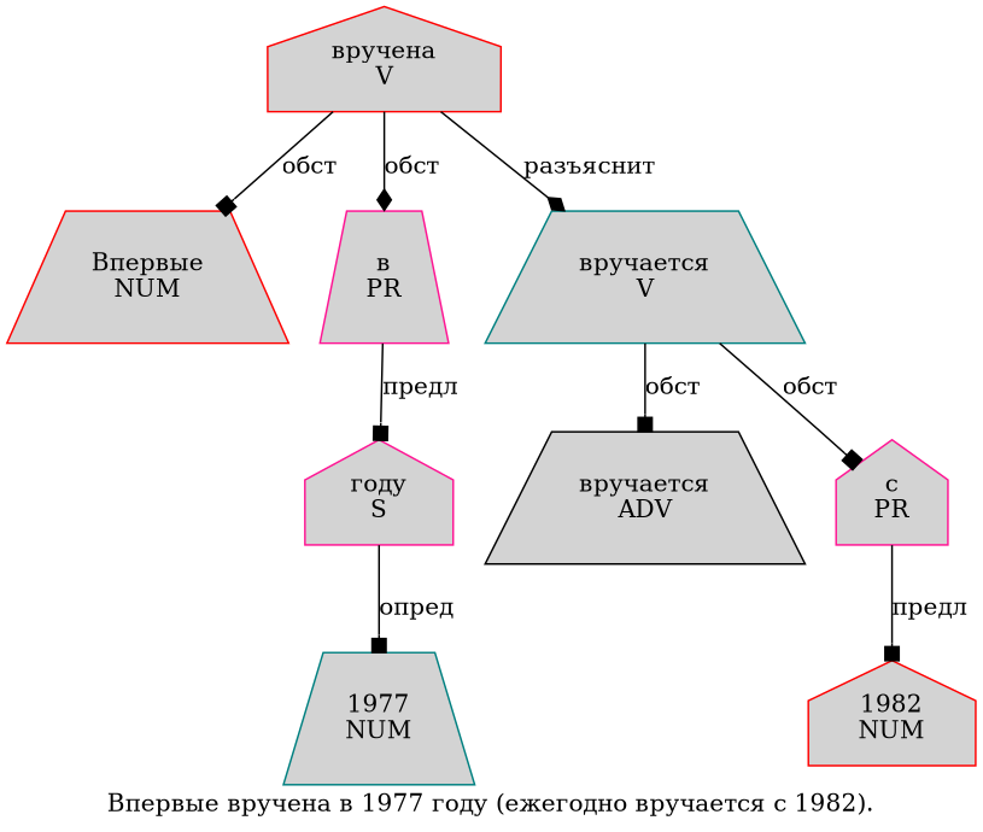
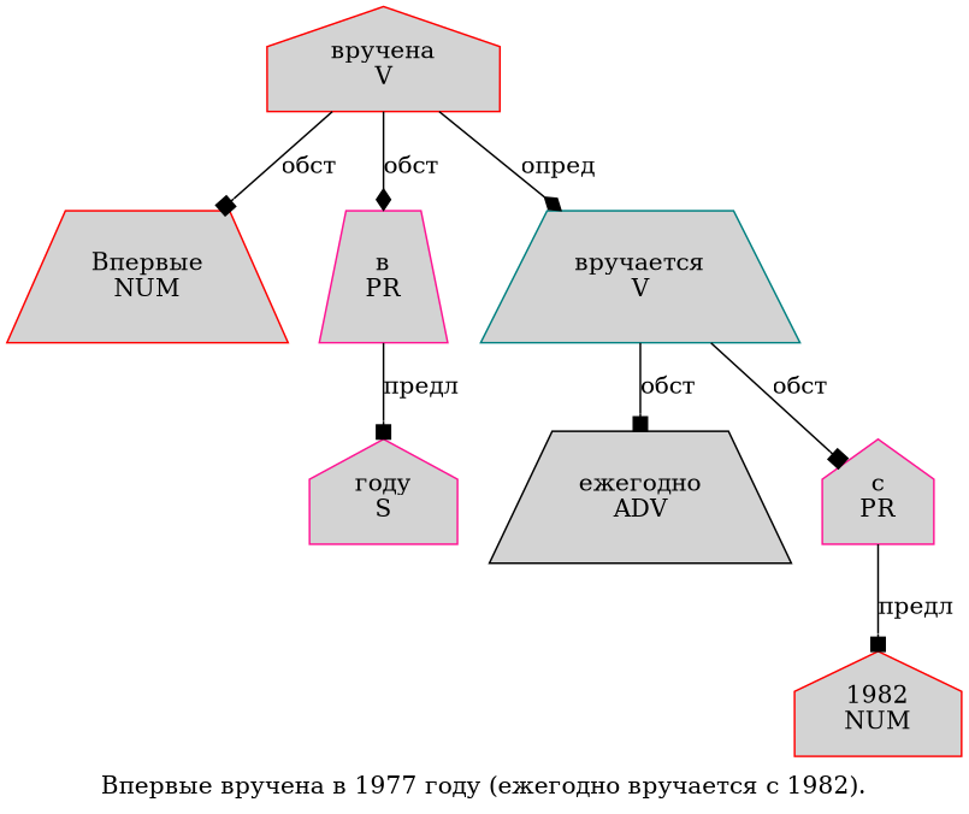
  digraph {
    label="Впервые вручена в 1977 году (ежегодно вручается с 1982)."
    node [color=red fillcolor=lightgray penwidth=1 shape=trapezium style=filled]
    edge [arrowhead=box]
    n1 [label="Впервые\nNUM"]
    n2 [label="вручена\nV" shape=house]
    n3 [color=deeppink label="в\nPR"]
    n4 [color=teal label="вручается\nV"]
    n5 [color=deeppink label="году\nS" shape=house]
-   n6 [color=black label="вручается\nADV"]
+   n6 [color=black label="ежегодно\nADV"]
    n7 [color=deeppink label="с\nPR" shape=house]
-   n8 [color=teal label="1977\nNUM"]
    n9 [label="1982\nNUM" shape=house]
    n2 -> n1 [label="обст"]
    n2 -> n3 [arrowhead=diamond label="обст"]
-   n2 -> n4 [arrowhead=diamond label="разъяснит"]
+   n2 -> n4 [arrowhead=diamond label="опред"]
    n3 -> n5 [label="предл"]
    n4 -> n6 [label="обст"]
    n4 -> n7 [label="обст"]
-   n5 -> n8 [label="опред"]
    n7 -> n9 [label="предл"]
  }
